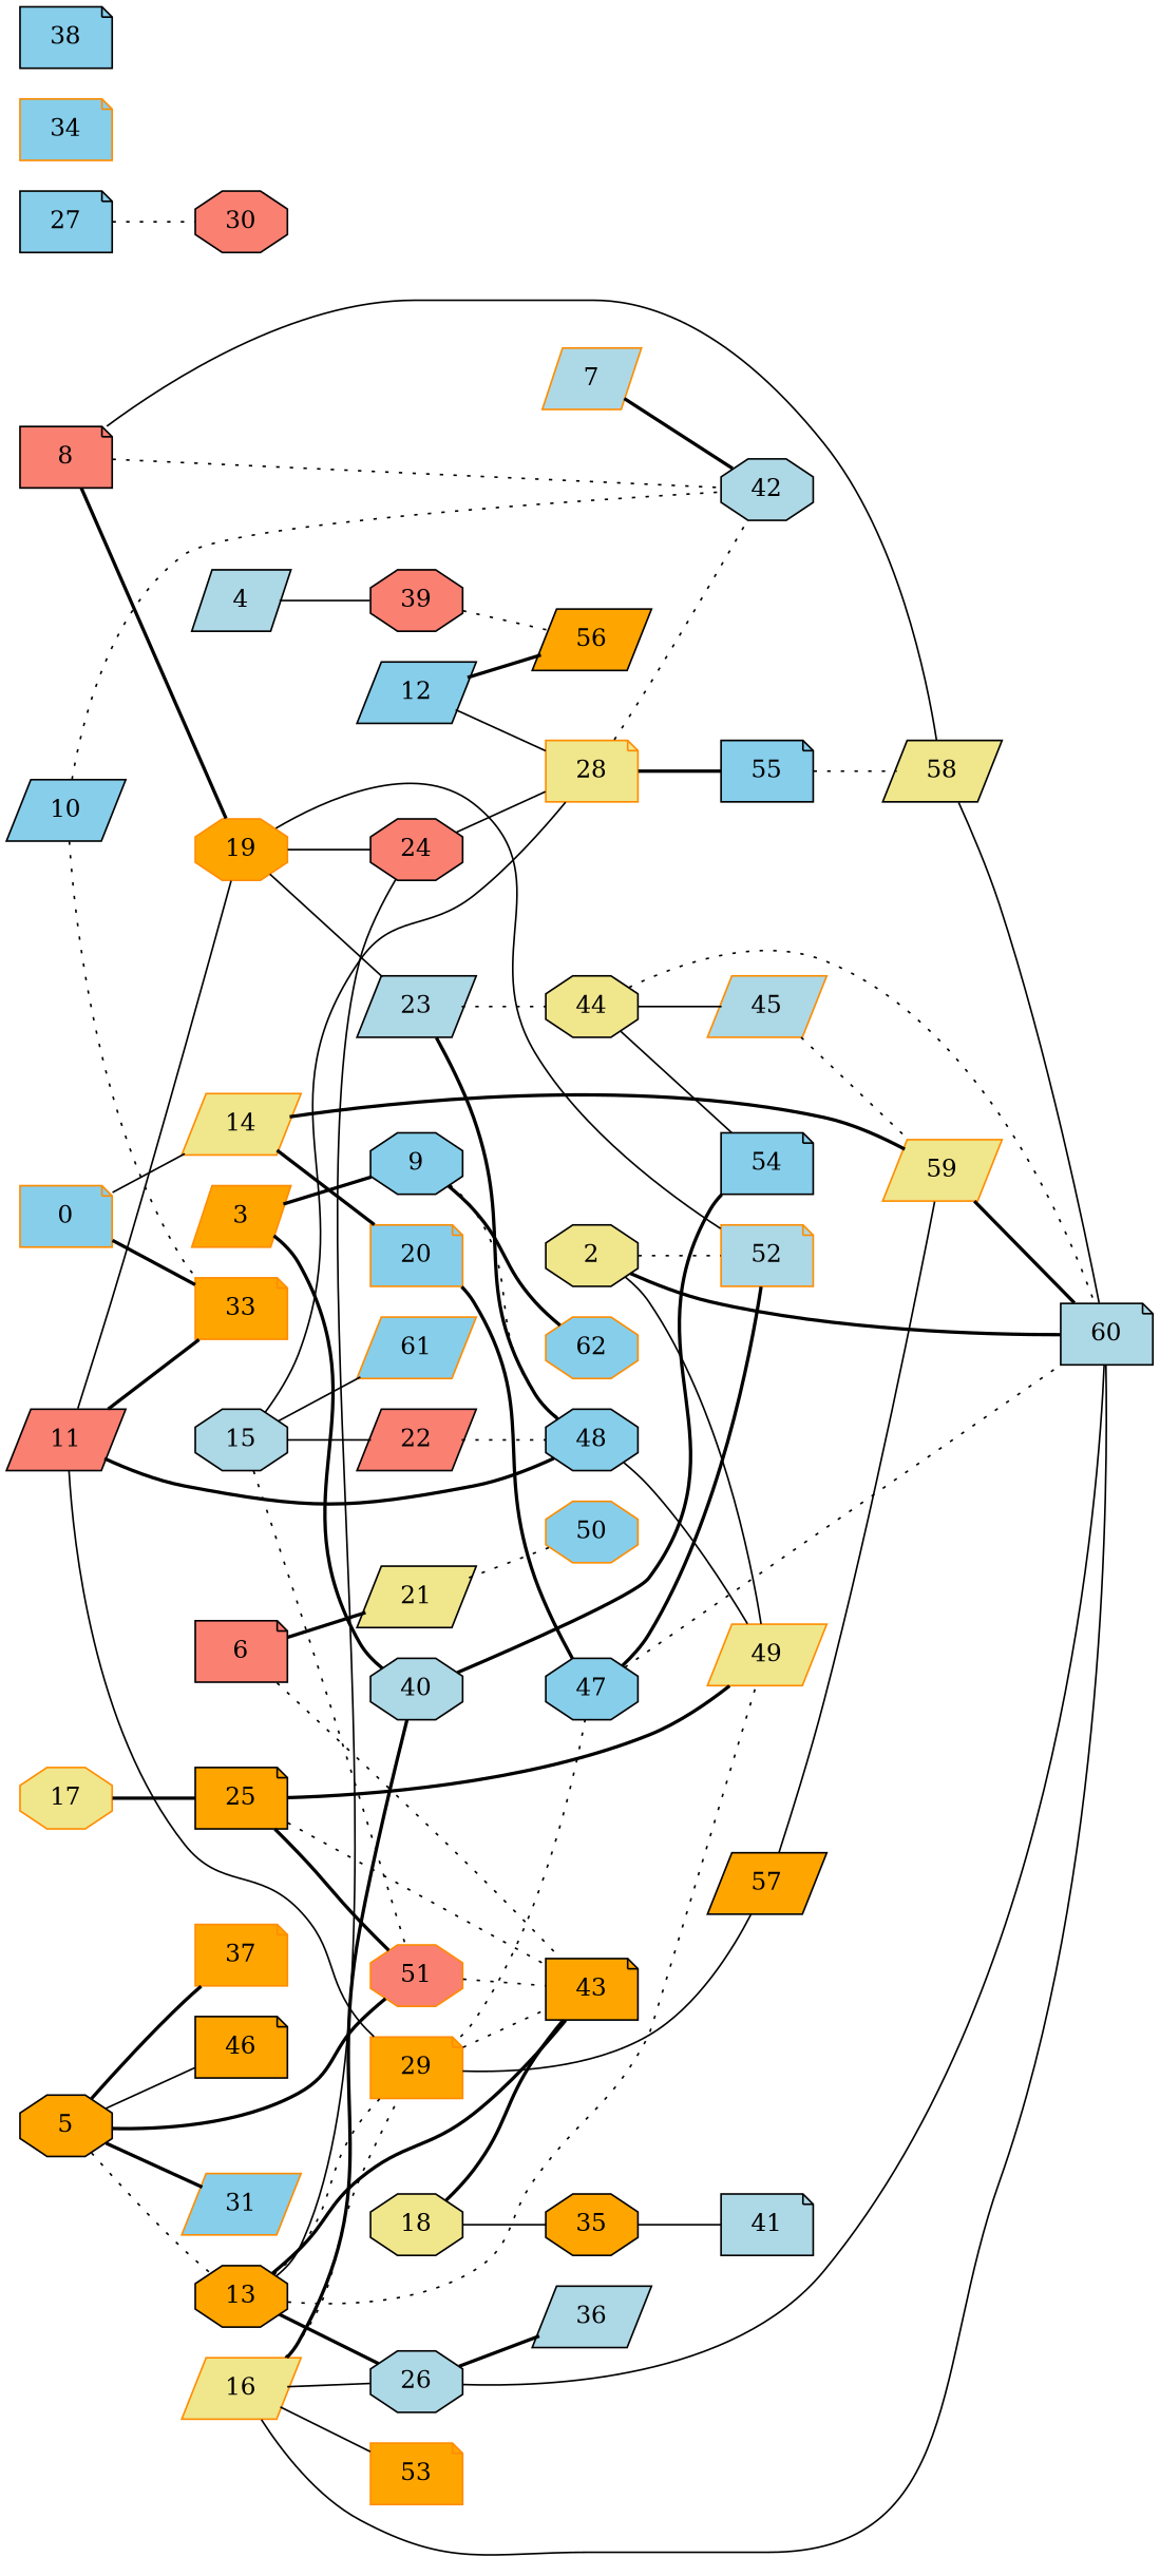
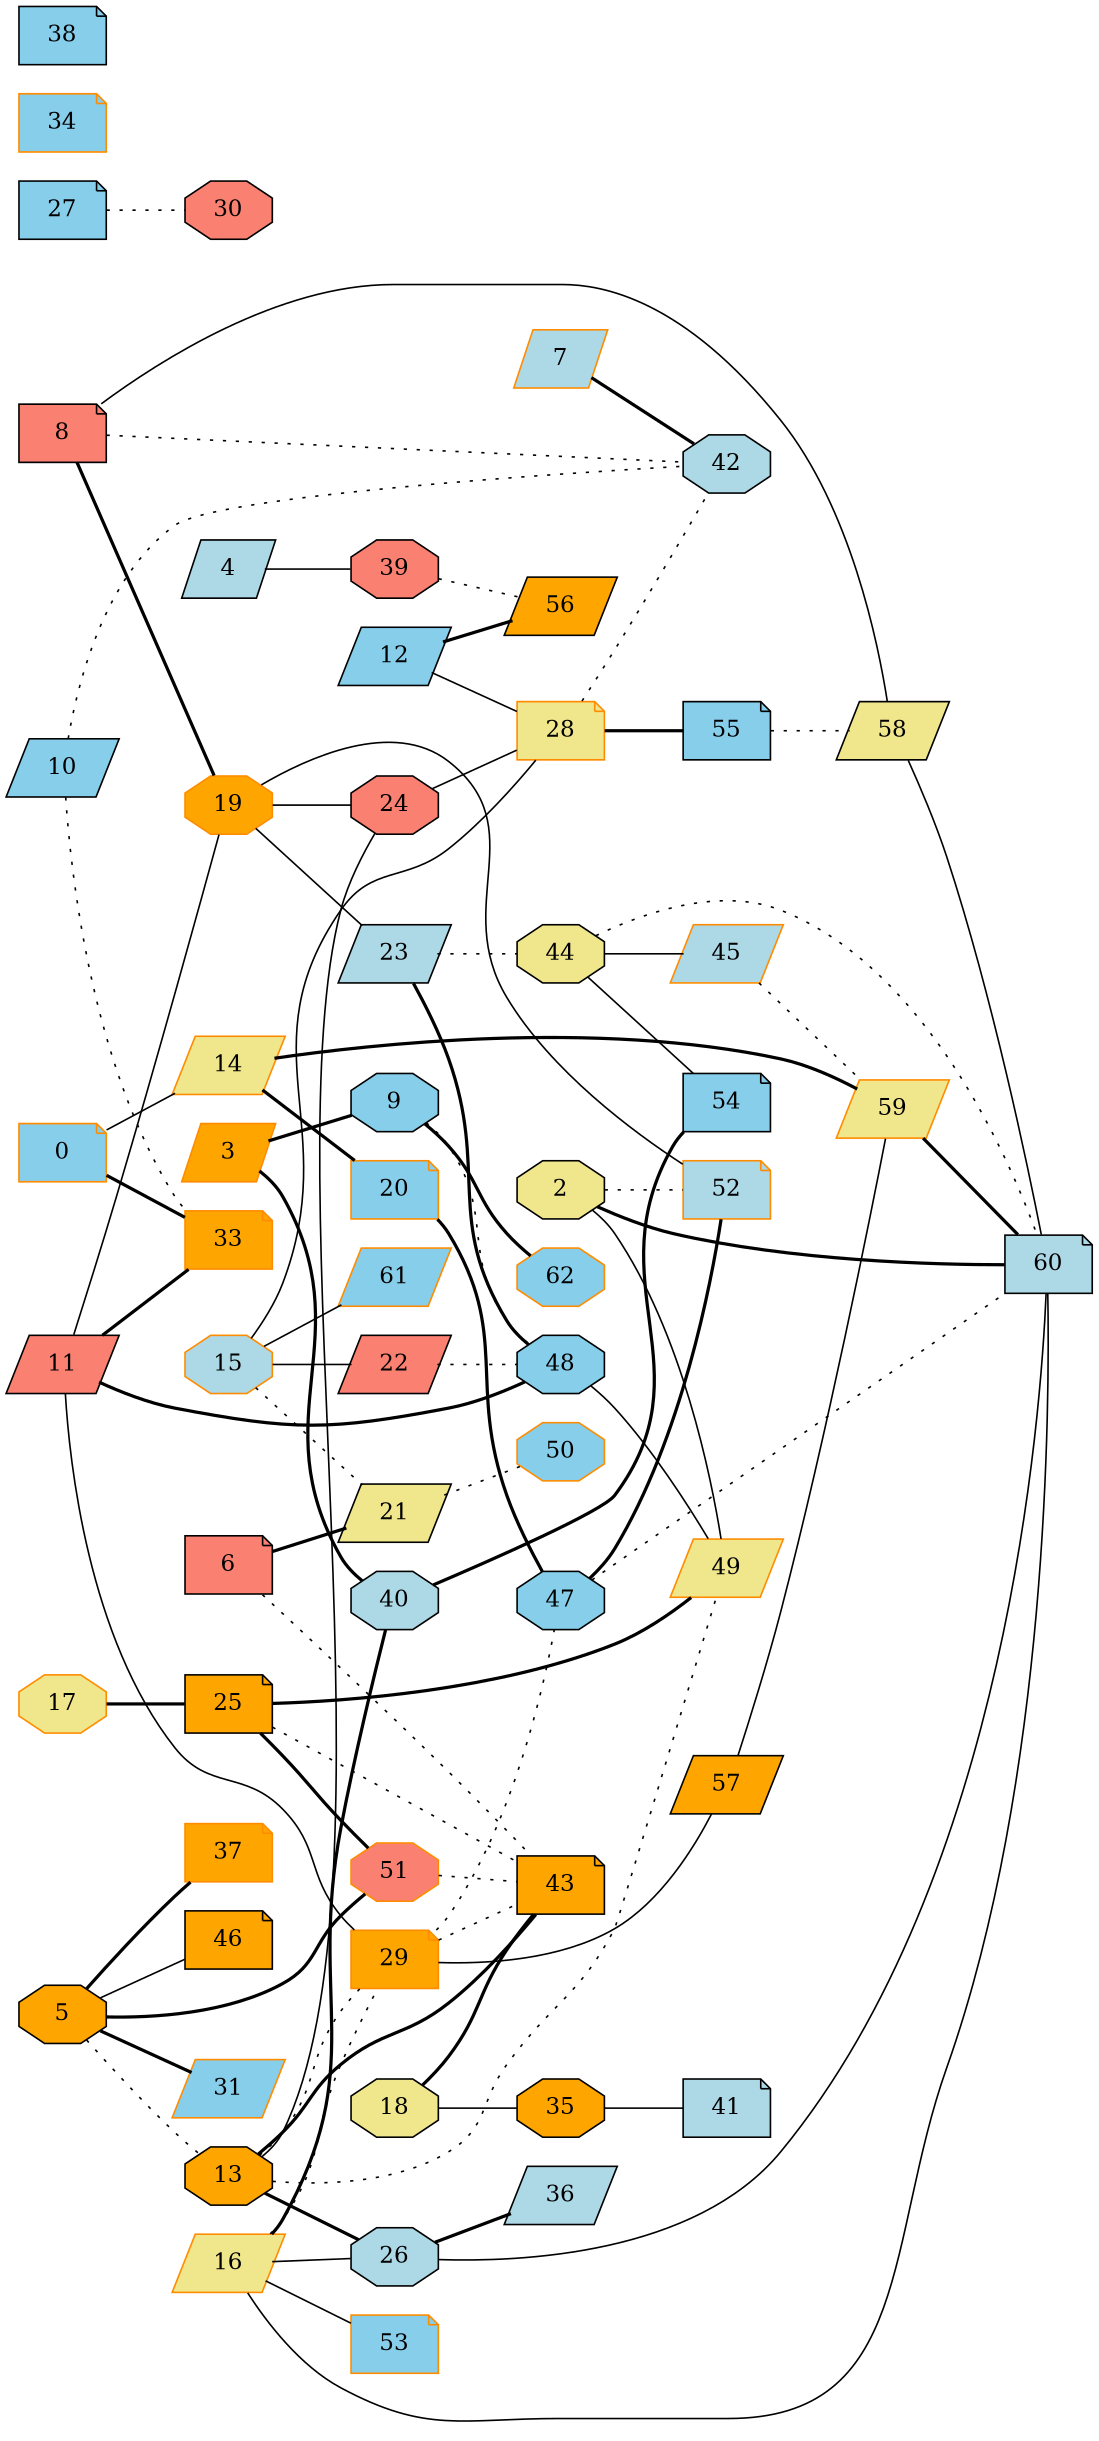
  graph {
    rankdir=LR
    node [color=black fillcolor=skyblue shape=octagon style=filled]
    edge [style=bold]
    n1 [color=darkorange label=0 shape=note]
    14 [color=darkorange fillcolor=khaki shape=parallelogram]
    33 [color=darkorange fillcolor=orange shape=note]
    20 [color=darkorange shape=note]
    59 [color=darkorange fillcolor=khaki shape=parallelogram]
    2 [fillcolor=khaki]
    49 [color=darkorange fillcolor=khaki shape=parallelogram]
    52 [color=darkorange fillcolor=lightblue shape=note]
    60 [fillcolor=lightblue shape=note]
    3 [color=darkorange fillcolor=orange shape=parallelogram]
    9
    40 [fillcolor=lightblue]
    48
    62 [color=darkorange]
    54 [shape=note]
    4 [fillcolor=lightblue shape=parallelogram]
    39 [fillcolor=salmon]
    56 [fillcolor=orange shape=parallelogram]
    5 [fillcolor=orange]
    13 [fillcolor=orange]
    31 [color=darkorange shape=parallelogram]
    37 [color=darkorange fillcolor=orange shape=note]
    46 [fillcolor=orange shape=note]
    51 [color=darkorange fillcolor=salmon]
    43 [fillcolor=orange shape=note]
    29 [color=darkorange fillcolor=orange shape=note]
    24 [fillcolor=salmon]
    26 [fillcolor=lightblue]
    6 [fillcolor=salmon shape=note]
    21 [fillcolor=khaki shape=parallelogram]
    50 [color=darkorange]
    7 [color=darkorange fillcolor=lightblue shape=parallelogram]
    42 [fillcolor=lightblue]
    8 [fillcolor=salmon shape=note]
    19 [color=darkorange fillcolor=orange]
    58 [fillcolor=khaki shape=parallelogram]
    23 [fillcolor=lightblue shape=parallelogram]
    10 [shape=parallelogram]
    11 [fillcolor=salmon shape=parallelogram]
    47
    57 [fillcolor=orange shape=parallelogram]
    28 [color=darkorange fillcolor=khaki shape=note]
    12 [shape=parallelogram]
    55 [shape=note]
    36 [fillcolor=lightblue shape=parallelogram]
-   15 [fillcolor=lightblue]
+   15 [color=darkorange fillcolor=lightblue]
    22 [fillcolor=salmon shape=parallelogram]
    61 [color=darkorange shape=parallelogram]
    16 [color=darkorange fillcolor=khaki shape=parallelogram]
-   53 [color=darkorange fillcolor=orange shape=note]
+   53 [color=darkorange shape=note]
    17 [color=darkorange fillcolor=khaki]
    25 [fillcolor=orange shape=note]
    18 [fillcolor=khaki]
    35 [fillcolor=orange]
    41 [fillcolor=lightblue shape=note]
    44 [fillcolor=khaki]
    45 [color=darkorange fillcolor=lightblue shape=parallelogram]
    27 [shape=note]
    30 [fillcolor=salmon]
    34 [color=darkorange shape=note]
    38 [shape=note]
    n1 -- 14 [style=solid]
    n1 -- 33
    14 -- 20
    14 -- 59
    20 -- 47
    59 -- 60
    2 -- 49 [style=solid]
    2 -- 52 [style=dotted]
    2 -- 60
    3 -- 9
    3 -- 40
    9 -- 48 [style=dotted]
    9 -- 62
    40 -- 54
    48 -- 49 [style=solid]
    4 -- 39 [style=solid]
    39 -- 56 [style=dotted]
    5 -- 13 [style=dotted]
    5 -- 31
    5 -- 37
    5 -- 46 [style=solid]
    5 -- 51
    13 -- 49 [style=dotted]
    13 -- 43
    13 -- 29 [style=dotted]
    13 -- 24 [style=solid]
    13 -- 26
    51 -- 43 [style=dotted]
    29 -- 43 [style=dotted]
    29 -- 47 [style=dotted]
    29 -- 57 [style=solid]
    24 -- 28 [style=solid]
    26 -- 60 [style=solid]
    26 -- 36
    6 -- 43 [style=dotted]
    6 -- 21
    21 -- 50 [style=dotted]
    7 -- 42
    8 -- 42 [style=dotted]
    8 -- 19
    8 -- 58 [style=solid]
    19 -- 52 [style=solid]
    19 -- 24 [style=solid]
    19 -- 23 [style=solid]
    58 -- 60 [style=solid]
    23 -- 48
    23 -- 44 [style=dotted]
    10 -- 33 [style=dotted]
    10 -- 42 [style=dotted]
    11 -- 33
    11 -- 48
    11 -- 29 [style=solid]
    11 -- 19 [style=solid]
    47 -- 52
    47 -- 60 [style=dotted]
    57 -- 59 [style=solid]
    28 -- 42 [style=dotted]
    28 -- 55
    12 -- 56
    12 -- 28 [style=solid]
    55 -- 58 [style=dotted]
-   15 -- 51 [style=dotted]
+   15 -- 21 [style=dotted]
    15 -- 28 [style=solid]
    15 -- 22 [style=solid]
    15 -- 61 [style=solid]
    22 -- 48 [style=dotted]
    16 -- 60 [style=solid]
    16 -- 40
    16 -- 29 [style=dotted]
    16 -- 26 [style=solid]
    16 -- 53 [style=solid]
    17 -- 25
    25 -- 49
    25 -- 51
    25 -- 43 [style=dotted]
    18 -- 43
    18 -- 35 [style=solid]
    35 -- 41 [style=solid]
    44 -- 60 [style=dotted]
    44 -- 54 [style=solid]
    44 -- 45 [style=solid]
    45 -- 59 [style=dotted]
    27 -- 30 [style=dotted]
  }
